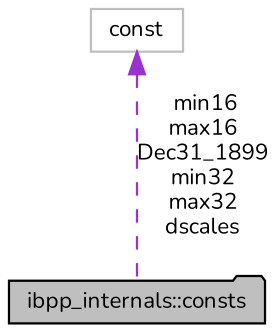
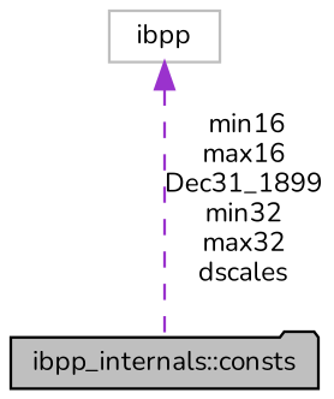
  digraph {
    fontname=Nunito
    node [fontname=Nunito fontsize=10 style=filled]
    n1 [color=black fillcolor=grey75 fontcolor=black height=0.2 label="ibpp_internals::consts" shape=folder width=0.4]
-   n2 [color=grey75 fillcolor=white height=0.2 label=const shape=box width=0.4]
+   n2 [color=grey75 fillcolor=white height=0.2 label=ibpp shape=box width=0.4]
    n2 -> n1 [color=darkorchid3 dir=back fontname=Nunito fontsize=10 label=" min16\nmax16\nDec31_1899\nmin32\nmax32\ndscales" labelfontname=Helvetica labelfontsize=10 style=dashed]
  }
